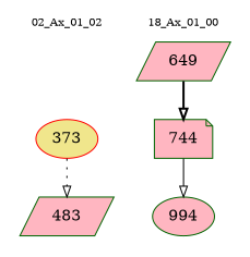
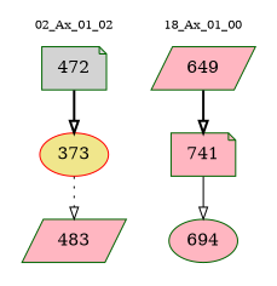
  digraph {
    node [color=darkgreen fillcolor=lightpink shape=note style=filled]
    edge [arrowhead=onormal color=black style=bold]
+   n1 [fillcolor=lightgrey label=472]
    n2 [color=red fillcolor=khaki label=373 shape=ellipse]
    n3 [label=483 shape=parallelogram]
    n4 [label=649 shape=parallelogram]
-   n5 [label=744]
-   n6 [label=994 shape=ellipse]
+   n5 [label=741]
+   n6 [label=694 shape=ellipse]
    subgraph cluster_1 {
      color=white
      fontsize=10
      label="02_Ax_01_02"
+     n1
      n2
      n3
    }
    subgraph cluster_2 {
      color=white
      fontsize=10
      label="18_Ax_01_00"
      n4
      n5
      n6
    }
+   n1 -> n2
    n2 -> n3 [style=dotted]
    n4 -> n5
    n5 -> n6 [style=solid]
  }
